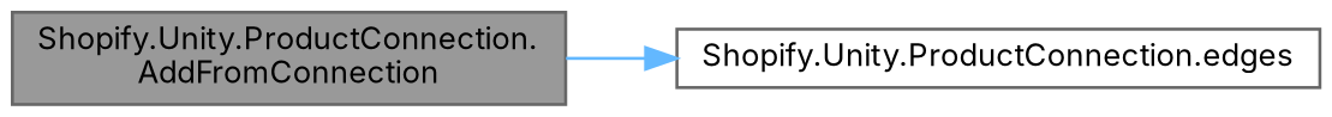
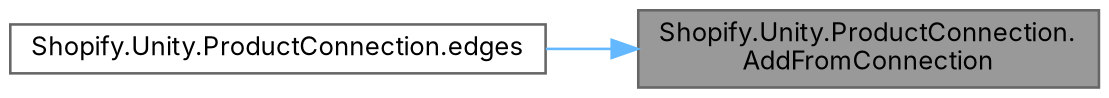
  digraph {
    rankdir=LR
    fontname=Inter
    node [fontname=Inter fontsize=10 shape=box style=filled]
    n1 [color=gray40 fillcolor=grey60 fontcolor=black height=0.2 label="Shopify.Unity.ProductConnection.\lAddFromConnection" width=0.4]
    n2 [color=grey40 fillcolor=white height=0.2 label="Shopify.Unity.ProductConnection.edges" width=0.4]
-   n1 -> n2 [color=steelblue1 fontname=Inter fontsize=10 labelfontname=Helvetica labelfontsize=10 style=solid]
+   n2 -> n1 [color=steelblue1 fontname=Inter fontsize=10 labelfontname=Helvetica labelfontsize=10 style=solid]
  }
